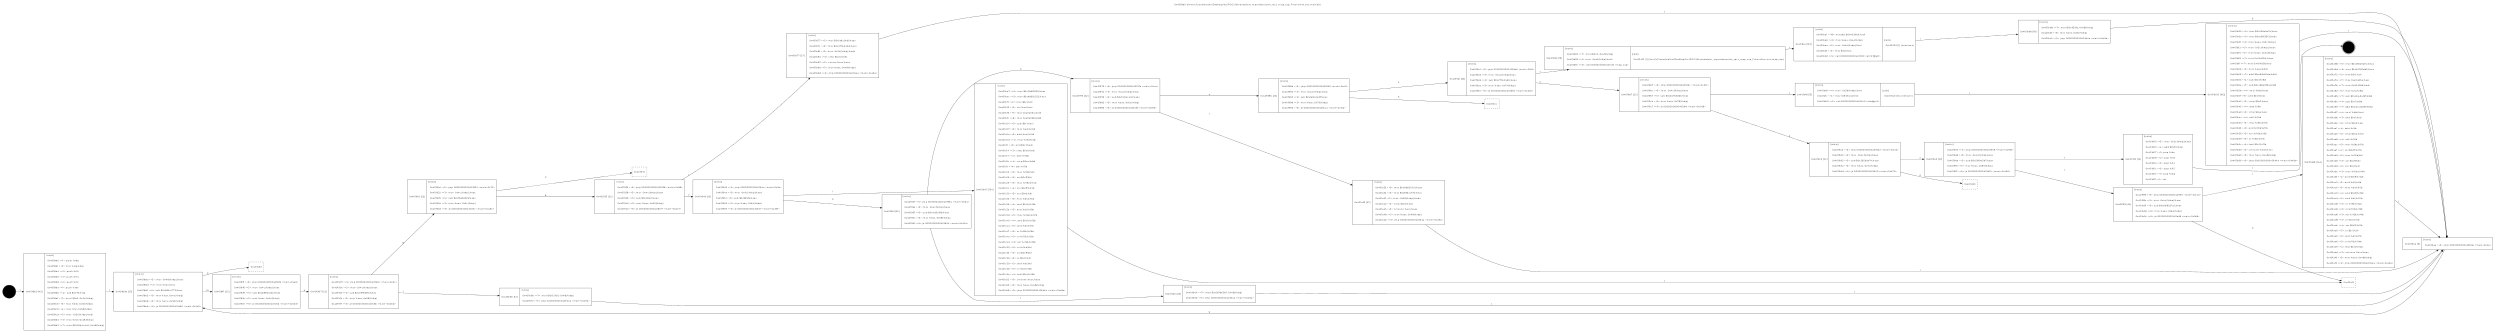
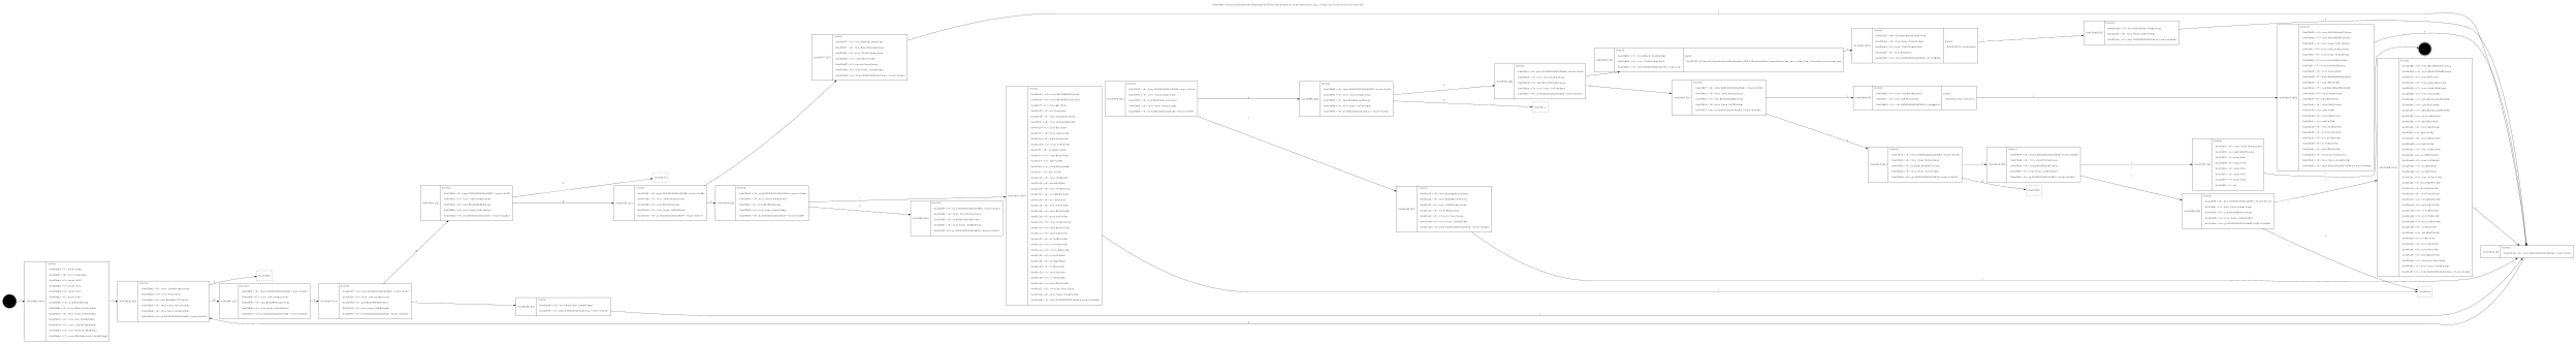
  digraph {
    fontname=Montserrat
    label="0x4018b0 (/mnt/c/Users/mathe/Desktop/tcc/POCII/binaries/extr_mpvvideooutvo_rpi.c_map_csp_Final-ollvm.out::main(0))"
    labelloc=t
    rankdir=LR
    node [fontname=Montserrat shape=record]
    edge [fontname=Montserrat]
    Entry [fillcolor=black height=0.3 shape=circle style=filled width=0.3]
    n2 [label="{\n     0x4018b0 [42]\l\n     | [instrs]\l\n     &nbsp;&nbsp;0x4018b0 \<+1\>: push %rbp\l\n     &nbsp;&nbsp;0x4018b1 \<+3\>: mov %rsp,%rbp\l\n     &nbsp;&nbsp;0x4018b4 \<+2\>: push %r15\l\n     &nbsp;&nbsp;0x4018b6 \<+2\>: push %r14\l\n     &nbsp;&nbsp;0x4018b8 \<+2\>: push %r12\l\n     &nbsp;&nbsp;0x4018ba \<+1\>: push %rbx\l\n     &nbsp;&nbsp;0x4018bb \<+4\>: sub $0x70,%rsp\l\n     &nbsp;&nbsp;0x4018bf \<+7\>: movl $0x0,-0x2c(%rbp)\l\n     &nbsp;&nbsp;0x4018c6 \<+3\>: mov %edi,-0x30(%rbp)\l\n     &nbsp;&nbsp;0x4018c9 \<+4\>: mov %rsi,-0x38(%rbp)\l\n     &nbsp;&nbsp;0x4018cd \<+3\>: mov -0x30(%rbp),%edi\l\n     &nbsp;&nbsp;0x4018d0 \<+3\>: mov %edi,-0x28(%rbp)\l\n     &nbsp;&nbsp;0x4018d3 \<+7\>: movl $0x19d4c4c6,-0x48(%rbp)\l\n  }"]
    n3 [label="{\n     0x4018da [23]\l\n     | [instrs]\l\n     &nbsp;&nbsp;0x4018da \<+3\>: mov -0x48(%rbp),%eax\l\n     &nbsp;&nbsp;0x4018dd \<+2\>: mov %eax,%ecx\l\n     &nbsp;&nbsp;0x4018df \<+6\>: sub $0x8fdcc772,%ecx\l\n     &nbsp;&nbsp;0x4018e5 \<+3\>: mov %eax,-0x4c(%rbp)\l\n     &nbsp;&nbsp;0x4018e8 \<+3\>: mov %ecx,-0x50(%rbp)\l\n     &nbsp;&nbsp;0x4018eb \<+6\>: je 0000000000401a50 \<main+0x1a0\>\l\n  }"]
    n4 [label="{\n     0x401a50\l\n  }" style=dashed]
    n5 [label="{\n     0x4018f1 [22]\l\n     | [instrs]\l\n     &nbsp;&nbsp;0x4018f1 \<+5\>: jmp 00000000004018f6 \<main+0x46\>\l\n     &nbsp;&nbsp;0x4018f6 \<+3\>: mov -0x4c(%rbp),%eax\l\n     &nbsp;&nbsp;0x4018f9 \<+5\>: sub $0xb895c522,%eax\l\n     &nbsp;&nbsp;0x4018fe \<+3\>: mov %eax,-0x54(%rbp)\l\n     &nbsp;&nbsp;0x401901 \<+6\>: je 0000000000401c6d \<main+0x3bd\>\l\n  }"]
    n6 [label="{\n     0x401907 [22]\l\n     | [instrs]\l\n     &nbsp;&nbsp;0x401907 \<+5\>: jmp 000000000040190c \<main+0x5c\>\l\n     &nbsp;&nbsp;0x40190c \<+3\>: mov -0x4c(%rbp),%eax\l\n     &nbsp;&nbsp;0x40190f \<+5\>: sub $0xe9f635f3,%eax\l\n     &nbsp;&nbsp;0x401914 \<+3\>: mov %eax,-0x58(%rbp)\l\n     &nbsp;&nbsp;0x401917 \<+6\>: je 0000000000401b6b \<main+0x2bb\>\l\n  }"]
    n7 [label="{\n     0x401b6b [12]\l\n     | [instrs]\l\n     &nbsp;&nbsp;0x401b6b \<+7\>: movl $0x121e0,-0x48(%rbp)\l\n     &nbsp;&nbsp;0x401b72 \<+5\>: jmp 0000000000401d4a \<main+0x49a\>\l\n  }"]
    n8 [label="{\n     0x40191d [22]\l\n     | [instrs]\l\n     &nbsp;&nbsp;0x40191d \<+5\>: jmp 0000000000401922 \<main+0x72\>\l\n     &nbsp;&nbsp;0x401922 \<+3\>: mov -0x4c(%rbp),%eax\l\n     &nbsp;&nbsp;0x401925 \<+5\>: sub $0xf2d60529,%eax\l\n     &nbsp;&nbsp;0x40192a \<+3\>: mov %eax,-0x5c(%rbp)\l\n     &nbsp;&nbsp;0x40192d \<+6\>: je 0000000000401d3c \<main+0x48c\>\l\n  }"]
    Exit [fillcolor=black height=0.3 peripheries=2 shape=circle style=filled width=0.3]
    n10 [label="{\n     0x401d4a [5]\l\n     | [instrs]\l\n     &nbsp;&nbsp;0x401d4a \<+5\>: jmp 00000000004018da \<main+0x2a\>\l\n  }"]
    n11 [label="{\n     0x401d3c\l\n  }" style=dashed]
    n12 [label="{\n     0x401933 [22]\l\n     | [instrs]\l\n     &nbsp;&nbsp;0x401933 \<+5\>: jmp 0000000000401938 \<main+0x88\>\l\n     &nbsp;&nbsp;0x401938 \<+3\>: mov -0x4c(%rbp),%eax\l\n     &nbsp;&nbsp;0x40193b \<+5\>: sub $0x121e0,%eax\l\n     &nbsp;&nbsp;0x401940 \<+3\>: mov %eax,-0x60(%rbp)\l\n     &nbsp;&nbsp;0x401943 \<+6\>: je 0000000000401b77 \<main+0x2c7\>\l\n  }"]
    n13 [label="{\n     0x401bb8 [18]\l\n     | [instrs]\l\n     &nbsp;&nbsp;0x401bb8 \<+7\>: movl $0x939fa,-0x48(%rbp)\l\n     &nbsp;&nbsp;0x401bbf \<+6\>: mov %eax,-0x8c(%rbp)\l\n     &nbsp;&nbsp;0x401bc5 \<+5\>: jmp 0000000000401d4a \<main+0x49a\>\l\n  }"]
    n14 [label="{\n     0x401b77 [27]\l\n     | [instrs]\l\n     &nbsp;&nbsp;0x401b77 \<+5\>: mov $0x1a8c24df,%eax\l\n     &nbsp;&nbsp;0x401b7c \<+5\>: mov $0x2174d4b6,%ecx\l\n     &nbsp;&nbsp;0x401b81 \<+3\>: mov -0x24(%rbp),%edx\l\n     &nbsp;&nbsp;0x401b84 \<+3\>: cmp $0x0,%edx\l\n     &nbsp;&nbsp;0x401b87 \<+3\>: cmove %ecx,%eax\l\n     &nbsp;&nbsp;0x401b8a \<+3\>: mov %eax,-0x48(%rbp)\l\n     &nbsp;&nbsp;0x401b8d \<+5\>: jmp 0000000000401d4a \<main+0x49a\>\l\n  }"]
    n15 [label="{\n     0x401949 [22]\l\n     | [instrs]\l\n     &nbsp;&nbsp;0x401949 \<+5\>: jmp 000000000040194e \<main+0x9e\>\l\n     &nbsp;&nbsp;0x40194e \<+3\>: mov -0x4c(%rbp),%eax\l\n     &nbsp;&nbsp;0x401951 \<+5\>: sub $0x939fa,%eax\l\n     &nbsp;&nbsp;0x401956 \<+3\>: mov %eax,-0x64(%rbp)\l\n     &nbsp;&nbsp;0x401959 \<+6\>: je 0000000000401be7 \<main+0x337\>\l\n  }"]
    n16 [label="{\n     0x401ba1 [23]\l\n     | [instrs]\l\n     &nbsp;&nbsp;0x401ba1 \<+10\>: movabs $0x4020b6,%rdi\l\n     &nbsp;&nbsp;0x401bab \<+3\>: mov %eax,-0x44(%rbp)\l\n     &nbsp;&nbsp;0x401bae \<+3\>: mov -0x44(%rbp),%esi\l\n     &nbsp;&nbsp;0x401bb1 \<+2\>: mov $0x0,%al\l\n     &nbsp;&nbsp;0x401bb3 \<+5\>: call 0000000000401030 \<printf@plt\>\l\n     | [calls]\l\n     &nbsp;&nbsp;0x401030 \{1\} (unknown)\l\n  }"]
    n17 [label="{\n     0x401be7 [134]\l\n     | [instrs]\l\n     &nbsp;&nbsp;0x401be7 \<+5\>: mov $0xf2d60529,%eax\l\n     &nbsp;&nbsp;0x401bec \<+5\>: mov $0xb895c522,%ecx\l\n     &nbsp;&nbsp;0x401bf1 \<+2\>: mov $0x1,%dl\l\n     &nbsp;&nbsp;0x401bf3 \<+2\>: xor %esi,%esi\l\n     &nbsp;&nbsp;0x401bf5 \<+7\>: mov 0x404054,%edi\l\n     &nbsp;&nbsp;0x401bfc \<+8\>: mov 0x404058,%r8d\l\n     &nbsp;&nbsp;0x401c04 \<+3\>: sub $0x1,%esi\l\n     &nbsp;&nbsp;0x401c07 \<+3\>: mov %edi,%r9d\l\n     &nbsp;&nbsp;0x401c0a \<+3\>: add %esi,%r9d\l\n     &nbsp;&nbsp;0x401c0d \<+4\>: imul %r9d,%edi\l\n     &nbsp;&nbsp;0x401c11 \<+3\>: and $0x1,%edi\l\n     &nbsp;&nbsp;0x401c14 \<+3\>: cmp $0x0,%edi\l\n     &nbsp;&nbsp;0x401c17 \<+4\>: sete %r10b\l\n     &nbsp;&nbsp;0x401c1b \<+4\>: cmp $0xa,%r8d\l\n     &nbsp;&nbsp;0x401c1f \<+4\>: setl %r11b\l\n     &nbsp;&nbsp;0x401c23 \<+3\>: mov %r10b,%bl\l\n     &nbsp;&nbsp;0x401c26 \<+3\>: xor $0xff,%bl\l\n     &nbsp;&nbsp;0x401c29 \<+3\>: mov %r11b,%r14b\l\n     &nbsp;&nbsp;0x401c2c \<+4\>: xor $0xff,%r14b\l\n     &nbsp;&nbsp;0x401c30 \<+3\>: xor $0x0,%dl\l\n     &nbsp;&nbsp;0x401c33 \<+3\>: mov %bl,%r15b\l\n     &nbsp;&nbsp;0x401c36 \<+4\>: and $0x0,%r15b\l\n     &nbsp;&nbsp;0x401c3a \<+3\>: and %dl,%r10b\l\n     &nbsp;&nbsp;0x401c3d \<+3\>: mov %r14b,%r12b\l\n     &nbsp;&nbsp;0x401c40 \<+4\>: and $0x0,%r12b\l\n     &nbsp;&nbsp;0x401c44 \<+3\>: and %dl,%r11b\l\n     &nbsp;&nbsp;0x401c47 \<+3\>: or %r10b,%r15b\l\n     &nbsp;&nbsp;0x401c4a \<+3\>: or %r11b,%r12b\l\n     &nbsp;&nbsp;0x401c4d \<+3\>: xor %r12b,%r15b\l\n     &nbsp;&nbsp;0x401c50 \<+3\>: or %r14b,%bl\l\n     &nbsp;&nbsp;0x401c53 \<+3\>: xor $0xff,%bl\l\n     &nbsp;&nbsp;0x401c56 \<+3\>: or $0x0,%dl\l\n     &nbsp;&nbsp;0x401c59 \<+2\>: and %dl,%bl\l\n     &nbsp;&nbsp;0x401c5b \<+3\>: or %bl,%r15b\l\n     &nbsp;&nbsp;0x401c5e \<+4\>: test $0x1,%r15b\l\n     &nbsp;&nbsp;0x401c62 \<+3\>: cmovne %ecx,%eax\l\n     &nbsp;&nbsp;0x401c65 \<+3\>: mov %eax,-0x48(%rbp)\l\n     &nbsp;&nbsp;0x401c68 \<+5\>: jmp 0000000000401d4a \<main+0x49a\>\l\n  }"]
    n18 [label="{\n     0x40195f [22]\l\n     | [instrs]\l\n     &nbsp;&nbsp;0x40195f \<+5\>: jmp 0000000000401964 \<main+0xb4\>\l\n     &nbsp;&nbsp;0x401964 \<+3\>: mov -0x4c(%rbp),%eax\l\n     &nbsp;&nbsp;0x401967 \<+5\>: sub $0x4d3a199,%eax\l\n     &nbsp;&nbsp;0x40196c \<+3\>: mov %eax,-0x68(%rbp)\l\n     &nbsp;&nbsp;0x40196f \<+6\>: je 0000000000401d04 \<main+0x454\>\l\n  }"]
    n19 [label="{\n     0x401b05 [102]\l\n     | [instrs]\l\n     &nbsp;&nbsp;0x401b05 \<+5\>: mov $0x265a9a74,%ecx\l\n     &nbsp;&nbsp;0x401b0a \<+5\>: mov $0xe9f635f3,%edx\l\n     &nbsp;&nbsp;0x401b0f \<+3\>: mov %eax,-0x3c(%rbp)\l\n     &nbsp;&nbsp;0x401b12 \<+3\>: mov -0x3c(%rbp),%eax\l\n     &nbsp;&nbsp;0x401b15 \<+3\>: mov %eax,-0x24(%rbp)\l\n     &nbsp;&nbsp;0x401b18 \<+7\>: mov 0x404054,%eax\l\n     &nbsp;&nbsp;0x401b1f \<+7\>: mov 0x404058,%esi\l\n     &nbsp;&nbsp;0x401b26 \<+3\>: mov %eax,%r8d\l\n     &nbsp;&nbsp;0x401b29 \<+7\>: add $0xc86e0fda,%r8d\l\n     &nbsp;&nbsp;0x401b30 \<+4\>: sub $0x1,%r8d\l\n     &nbsp;&nbsp;0x401b34 \<+7\>: sub $0xc86e0fda,%r8d\l\n     &nbsp;&nbsp;0x401b3b \<+4\>: imul %r8d,%eax\l\n     &nbsp;&nbsp;0x401b3f \<+3\>: and $0x1,%eax\l\n     &nbsp;&nbsp;0x401b42 \<+3\>: cmp $0x0,%eax\l\n     &nbsp;&nbsp;0x401b45 \<+4\>: sete %r9b\l\n     &nbsp;&nbsp;0x401b49 \<+3\>: cmp $0xa,%esi\l\n     &nbsp;&nbsp;0x401b4c \<+4\>: setl %r10b\l\n     &nbsp;&nbsp;0x401b50 \<+3\>: mov %r9b,%r11b\l\n     &nbsp;&nbsp;0x401b53 \<+3\>: and %r10b,%r11b\l\n     &nbsp;&nbsp;0x401b56 \<+3\>: xor %r10b,%r9b\l\n     &nbsp;&nbsp;0x401b59 \<+3\>: or %r9b,%r11b\l\n     &nbsp;&nbsp;0x401b5c \<+4\>: test $0x1,%r11b\l\n     &nbsp;&nbsp;0x401b60 \<+3\>: cmovne %edx,%ecx\l\n     &nbsp;&nbsp;0x401b63 \<+3\>: mov %ecx,-0x48(%rbp)\l\n     &nbsp;&nbsp;0x401b66 \<+5\>: jmp 0000000000401d4a \<main+0x49a\>\l\n  }"]
    n20 [label="{\n     0x401a12\l\n  }" style=dashed]
-   n21 [label="{\n     0x401d04 [12]\l\n     | [instrs]\l\n     &nbsp;&nbsp;0x401d04 \<+7\>: movl $0x56f9e3b7,-0x48(%rbp)\l\n     &nbsp;&nbsp;0x401d0b \<+5\>: jmp 0000000000401d4a \<main+0x49a\>\l\n  }"]
    n22 [label="{\n     0x401975 [22]\l\n     | [instrs]\l\n     &nbsp;&nbsp;0x401975 \<+5\>: jmp 000000000040197a \<main+0xca\>\l\n     &nbsp;&nbsp;0x40197a \<+3\>: mov -0x4c(%rbp),%eax\l\n     &nbsp;&nbsp;0x40197d \<+5\>: sub $0x19d4c4c6,%eax\l\n     &nbsp;&nbsp;0x401982 \<+3\>: mov %eax,-0x6c(%rbp)\l\n     &nbsp;&nbsp;0x401985 \<+6\>: je 0000000000401a35 \<main+0x185\>\l\n  }"]
    n23 [label="{\n     0x401a35 [27]\l\n     | [instrs]\l\n     &nbsp;&nbsp;0x401a35 \<+5\>: mov $0x6b8201c0,%eax\l\n     &nbsp;&nbsp;0x401a3a \<+5\>: mov $0x8fdcc772,%ecx\l\n     &nbsp;&nbsp;0x401a3f \<+3\>: mov -0x28(%rbp),%edx\l\n     &nbsp;&nbsp;0x401a42 \<+3\>: cmp $0x2,%edx\l\n     &nbsp;&nbsp;0x401a45 \<+3\>: cmovne %ecx,%eax\l\n     &nbsp;&nbsp;0x401a48 \<+3\>: mov %eax,-0x48(%rbp)\l\n     &nbsp;&nbsp;0x401a4b \<+5\>: jmp 0000000000401d4a \<main+0x49a\>\l\n  }"]
    n24 [label="{\n     0x40198b [22]\l\n     | [instrs]\l\n     &nbsp;&nbsp;0x40198b \<+5\>: jmp 0000000000401990 \<main+0xe0\>\l\n     &nbsp;&nbsp;0x401990 \<+3\>: mov -0x4c(%rbp),%eax\l\n     &nbsp;&nbsp;0x401993 \<+5\>: sub $0x1a8c24df,%eax\l\n     &nbsp;&nbsp;0x401998 \<+3\>: mov %eax,-0x70(%rbp)\l\n     &nbsp;&nbsp;0x40199b \<+6\>: je 0000000000401bca \<main+0x31a\>\l\n  }"]
    n25 [label="{\n     0x401a68 [144]\l\n     | [instrs]\l\n     &nbsp;&nbsp;0x401a68 \<+5\>: mov $0x265a9a74,%eax\l\n     &nbsp;&nbsp;0x401a6d \<+5\>: mov $0x24763db3,%ecx\l\n     &nbsp;&nbsp;0x401a72 \<+2\>: mov $0x1,%dl\l\n     &nbsp;&nbsp;0x401a74 \<+7\>: mov 0x404054,%esi\l\n     &nbsp;&nbsp;0x401a7b \<+7\>: mov 0x404058,%edi\l\n     &nbsp;&nbsp;0x401a82 \<+3\>: mov %esi,%r8d\l\n     &nbsp;&nbsp;0x401a85 \<+7\>: sub $0xcb4d416f,%r8d\l\n     &nbsp;&nbsp;0x401a8c \<+4\>: sub $0x1,%r8d\l\n     &nbsp;&nbsp;0x401a90 \<+7\>: add $0xcb4d416f,%r8d\l\n     &nbsp;&nbsp;0x401a97 \<+4\>: imul %r8d,%esi\l\n     &nbsp;&nbsp;0x401a9b \<+3\>: and $0x1,%esi\l\n     &nbsp;&nbsp;0x401a9e \<+3\>: cmp $0x0,%esi\l\n     &nbsp;&nbsp;0x401aa1 \<+4\>: sete %r9b\l\n     &nbsp;&nbsp;0x401aa5 \<+3\>: cmp $0xa,%edi\l\n     &nbsp;&nbsp;0x401aa8 \<+4\>: setl %r10b\l\n     &nbsp;&nbsp;0x401aac \<+3\>: mov %r9b,%r11b\l\n     &nbsp;&nbsp;0x401aaf \<+4\>: xor $0xff,%r11b\l\n     &nbsp;&nbsp;0x401ab3 \<+3\>: mov %r10b,%bl\l\n     &nbsp;&nbsp;0x401ab6 \<+3\>: xor $0xff,%bl\l\n     &nbsp;&nbsp;0x401ab9 \<+3\>: xor $0x1,%dl\l\n     &nbsp;&nbsp;0x401abc \<+3\>: mov %r11b,%r14b\l\n     &nbsp;&nbsp;0x401abf \<+4\>: and $0xff,%r14b\l\n     &nbsp;&nbsp;0x401ac3 \<+3\>: and %dl,%r9b\l\n     &nbsp;&nbsp;0x401ac6 \<+3\>: mov %bl,%r15b\l\n     &nbsp;&nbsp;0x401ac9 \<+4\>: and $0xff,%r15b\l\n     &nbsp;&nbsp;0x401acd \<+3\>: and %dl,%r10b\l\n     &nbsp;&nbsp;0x401ad0 \<+3\>: or %r9b,%r14b\l\n     &nbsp;&nbsp;0x401ad3 \<+3\>: or %r10b,%r15b\l\n     &nbsp;&nbsp;0x401ad6 \<+3\>: xor %r15b,%r14b\l\n     &nbsp;&nbsp;0x401ad9 \<+3\>: or %bl,%r11b\l\n     &nbsp;&nbsp;0x401adc \<+4\>: xor $0xff,%r11b\l\n     &nbsp;&nbsp;0x401ae0 \<+3\>: or $0x1,%dl\l\n     &nbsp;&nbsp;0x401ae3 \<+3\>: and %dl,%r11b\l\n     &nbsp;&nbsp;0x401ae6 \<+3\>: or %r11b,%r14b\l\n     &nbsp;&nbsp;0x401ae9 \<+4\>: test $0x1,%r14b\l\n     &nbsp;&nbsp;0x401aed \<+3\>: cmovne %ecx,%eax\l\n     &nbsp;&nbsp;0x401af0 \<+3\>: mov %eax,-0x48(%rbp)\l\n     &nbsp;&nbsp;0x401af3 \<+5\>: jmp 0000000000401d4a \<main+0x49a\>\l\n  }"]
    n26 [label="{\n     0x401bca\l\n  }" style=dashed]
    n27 [label="{\n     0x4019a1 [22]\l\n     | [instrs]\l\n     &nbsp;&nbsp;0x4019a1 \<+5\>: jmp 00000000004019a6 \<main+0xf6\>\l\n     &nbsp;&nbsp;0x4019a6 \<+3\>: mov -0x4c(%rbp),%eax\l\n     &nbsp;&nbsp;0x4019a9 \<+5\>: sub $0x2174d4b6,%eax\l\n     &nbsp;&nbsp;0x4019ae \<+3\>: mov %eax,-0x74(%rbp)\l\n     &nbsp;&nbsp;0x4019b1 \<+6\>: je 0000000000401b92 \<main+0x2e2\>\l\n  }"]
    n28 [label="{\n     0x4019f9 [25]\l\n     | [instrs]\l\n     &nbsp;&nbsp;0x4019f9 \<+5\>: jmp 00000000004019fe \<main+0x14e\>\l\n     &nbsp;&nbsp;0x4019fe \<+3\>: mov -0x4c(%rbp),%eax\l\n     &nbsp;&nbsp;0x401a01 \<+5\>: sub $0x6b8201c0,%eax\l\n     &nbsp;&nbsp;0x401a06 \<+6\>: mov %eax,-0x84(%rbp)\l\n     &nbsp;&nbsp;0x401a0c \<+6\>: je 0000000000401a68 \<main+0x1b8\>\l\n  }"]
    n29 [label="{\n     0x401b92 [15]\l\n     | [instrs]\l\n     &nbsp;&nbsp;0x401b92 \<+7\>: movl $0x0,-0x40(%rbp)\l\n     &nbsp;&nbsp;0x401b99 \<+3\>: mov -0x40(%rbp),%edi\l\n     &nbsp;&nbsp;0x401b9c \<+5\>: call 0000000000401410 \<map_csp\>\l\n     | [calls]\l\n     &nbsp;&nbsp;0x401410 \{1\} (/mnt/c/Users/mathe/Desktop/tcc/POCII/binaries/extr_mpvvideooutvo_rpi.c_map_csp_Final-ollvm.out::map_csp)\l\n  }"]
    n30 [label="{\n     0x4019b7 [22]\l\n     | [instrs]\l\n     &nbsp;&nbsp;0x4019b7 \<+5\>: jmp 00000000004019bc \<main+0x10c\>\l\n     &nbsp;&nbsp;0x4019bc \<+3\>: mov -0x4c(%rbp),%eax\l\n     &nbsp;&nbsp;0x4019bf \<+5\>: sub $0x24763db3,%eax\l\n     &nbsp;&nbsp;0x4019c4 \<+3\>: mov %eax,-0x78(%rbp)\l\n     &nbsp;&nbsp;0x4019c7 \<+6\>: je 0000000000401af8 \<main+0x248\>\l\n  }"]
    n31 [label="{\n     0x401d10 [16]\l\n     | [instrs]\l\n     &nbsp;&nbsp;0x401d10 \<+3\>: mov -0x2c(%rbp),%eax\l\n     &nbsp;&nbsp;0x401d13 \<+4\>: add $0x70,%rsp\l\n     &nbsp;&nbsp;0x401d17 \<+1\>: pop %rbx\l\n     &nbsp;&nbsp;0x401d18 \<+2\>: pop %r12\l\n     &nbsp;&nbsp;0x401d1a \<+2\>: pop %r14\l\n     &nbsp;&nbsp;0x401d1c \<+2\>: pop %r15\l\n     &nbsp;&nbsp;0x401d1e \<+1\>: pop %rbp\l\n     &nbsp;&nbsp;0x401d1f \<+1\>: ret\l\n  }"]
    n32 [label="{\n     0x401af8 [13]\l\n     | [instrs]\l\n     &nbsp;&nbsp;0x401af8 \<+4\>: mov -0x38(%rbp),%rax\l\n     &nbsp;&nbsp;0x401afc \<+4\>: mov 0x8(%rax),%rdi\l\n     &nbsp;&nbsp;0x401b00 \<+5\>: call 0000000000401040 \<atoi@plt\>\l\n     | [calls]\l\n     &nbsp;&nbsp;0x401040 \{1\} (unknown)\l\n  }"]
    n33 [label="{\n     0x4019cd [22]\l\n     | [instrs]\l\n     &nbsp;&nbsp;0x4019cd \<+5\>: jmp 00000000004019d2 \<main+0x122\>\l\n     &nbsp;&nbsp;0x4019d2 \<+3\>: mov -0x4c(%rbp),%eax\l\n     &nbsp;&nbsp;0x4019d5 \<+5\>: sub $0x265a9a74,%eax\l\n     &nbsp;&nbsp;0x4019da \<+3\>: mov %eax,-0x7c(%rbp)\l\n     &nbsp;&nbsp;0x4019dd \<+6\>: je 0000000000401d20 \<main+0x470\>\l\n  }"]
    n34 [label="{\n     0x4019e3 [22]\l\n     | [instrs]\l\n     &nbsp;&nbsp;0x4019e3 \<+5\>: jmp 00000000004019e8 \<main+0x138\>\l\n     &nbsp;&nbsp;0x4019e8 \<+3\>: mov -0x4c(%rbp),%eax\l\n     &nbsp;&nbsp;0x4019eb \<+5\>: sub $0x56f9e3b7,%eax\l\n     &nbsp;&nbsp;0x4019f0 \<+3\>: mov %eax,-0x80(%rbp)\l\n     &nbsp;&nbsp;0x4019f3 \<+6\>: je 0000000000401d10 \<main+0x460\>\l\n  }"]
    n35 [label="{\n     0x401d20\l\n  }" style=dashed]
    Entry -> n2 [label=" 1"]
    n2 -> n3 [label=" 1"]
    n3 -> n4 [label=" 0"]
    n3 -> n5 [label=" 10"]
    n5 -> n6 [label=" 9"]
    n6 -> n7 [label=" 1"]
    n6 -> n8 [label=" 8"]
    n7 -> n10 [label=" 1"]
    n8 -> n11 [label=" 0"]
    n8 -> n12 [label=" 8"]
    n10 -> n3 [label=" 9"]
    n12 -> n14 [label=" 1"]
    n12 -> n15 [label=" 7"]
    n13 -> n10 [label=" 6"]
    n14 -> n10 [label=" 1"]
    n15 -> n17 [label=" 1"]
    n15 -> n18 [label=" 6"]
    n16 -> n13 [label=" 1"]
    n17 -> n20 [label=" 1"]
-   n18 -> n21 [label=" 1"]
-   n18 -> n22 [label=" 5"]
    n19 -> n10 [label=" 1"]
-   n21 -> n10 [label=" 1"]
    n22 -> n23 [label=" 1"]
    n22 -> n24 [label=" 4"]
    n23 -> n10 [label=" 1"]
    n24 -> n26 [label=" 6"]
    n24 -> n27 [label=" 4"]
    n25 -> n10 [label=" 1"]
    n27 -> n29 [label=" 1"]
    n27 -> n30 [label=" 3"]
    n28 -> n20 [label=" 0"]
    n28 -> n25 [label=" 1"]
    n29 -> n16 [label=" 1"]
    n30 -> n32 [label=" 1"]
    n30 -> n33 [label=" 2"]
    n31 -> Exit [label=" 1"]
    n32 -> n19 [label=" 1"]
    n33 -> n34 [label=" 2"]
    n33 -> n35 [label=" 0"]
    n34 -> n28 [label=" 1"]
    n34 -> n31 [label=" 1"]
  }
